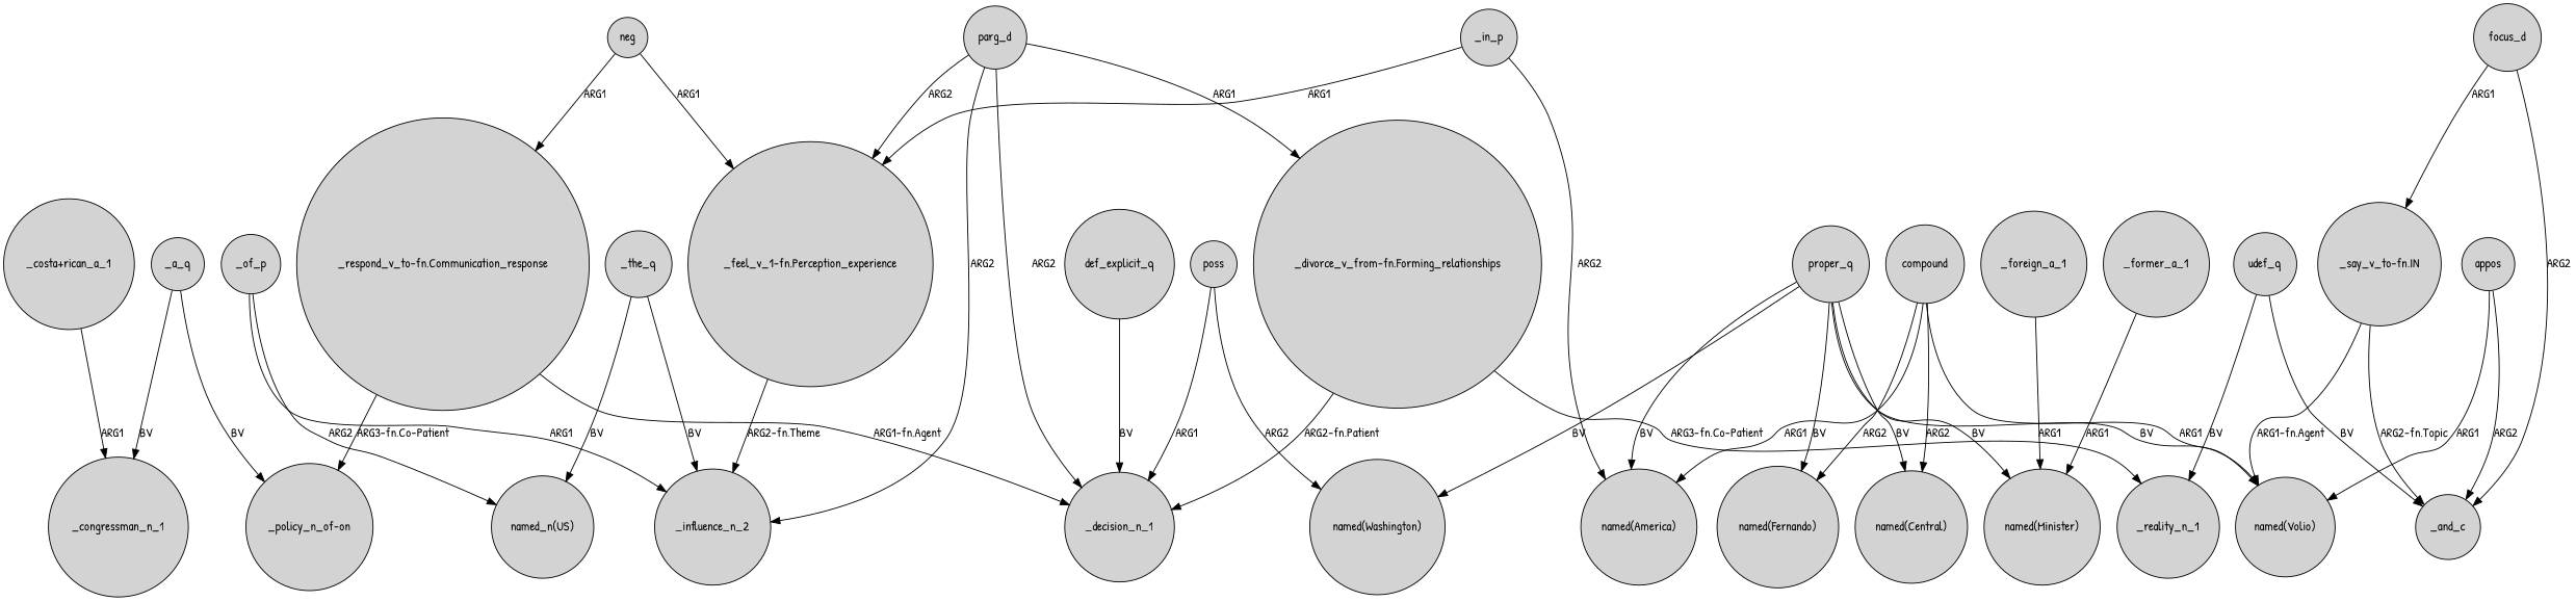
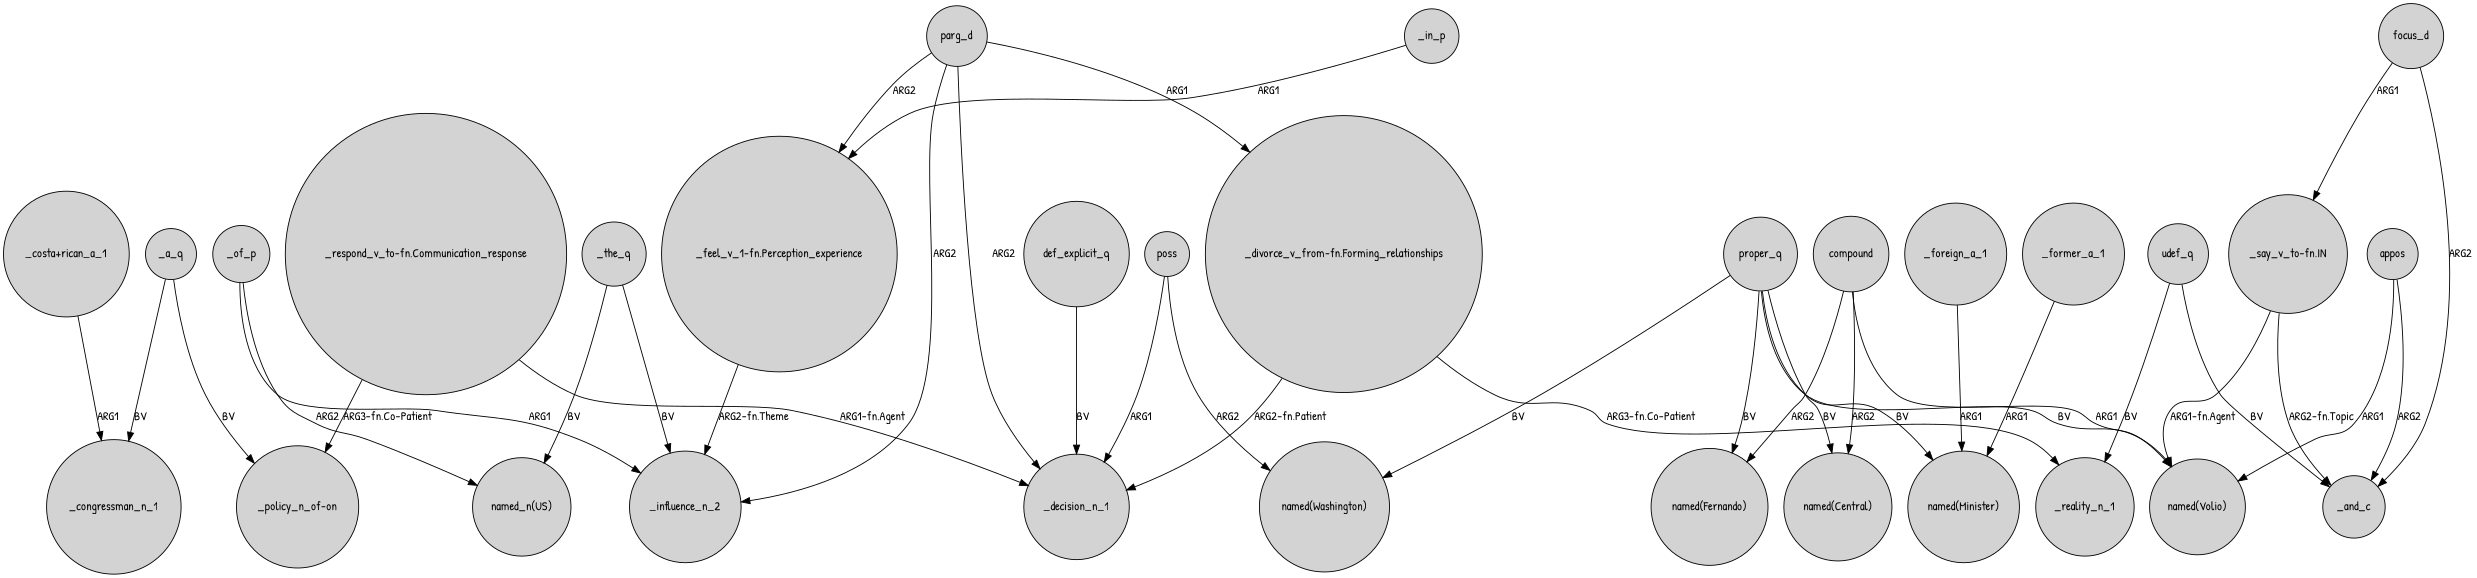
  digraph {
    fontname="Patrick Hand"
    node [fontname="Patrick Hand" shape=circle style=filled]
    edge [fontname="Patrick Hand"]
    parg_d
    "_divorce_v_from-fn.Forming_relationships"
    _decision_n_1
    "_feel_v_1-fn.Perception_experience"
    n5 [label=_influence_n_2]
    _reality_n_1
    _foreign_a_1
    "named(Minister)"
    _of_p
    "named_n(US)"
    compound
    "named(Central)"
    "named(Volio)"
-   "named(America)"
    "named(Fernando)"
    "_say_v_to-fn.IN"
    _and_c
    _a_q
    "_policy_n_of-on"
    _congressman_n_1
    udef_q
    focus_d
    _the_q
    "_respond_v_to-fn.Communication_response"
    proper_q
    "named(Washington)"
    _in_p
    poss
    def_explicit_q
    appos
    _former_a_1
-   neg
    "_costa+rican_a_1"
    parg_d -> "_divorce_v_from-fn.Forming_relationships" [label=ARG1]
    parg_d -> _decision_n_1 [label=ARG2]
    parg_d -> "_feel_v_1-fn.Perception_experience" [label=ARG2]
    parg_d -> n5 [label=ARG2]
    "_divorce_v_from-fn.Forming_relationships" -> _decision_n_1 [label="ARG2-fn.Patient"]
    "_divorce_v_from-fn.Forming_relationships" -> _reality_n_1 [label="ARG3-fn.Co-Patient"]
    "_feel_v_1-fn.Perception_experience" -> n5 [label="ARG2-fn.Theme"]
    _foreign_a_1 -> "named(Minister)" [label=ARG1]
    _of_p -> n5 [label=ARG1]
    _of_p -> "named_n(US)" [label=ARG2]
    compound -> "named(Central)" [label=ARG2]
    compound -> "named(Volio)" [label=ARG1]
-   compound -> "named(America)" [label=ARG1]
    compound -> "named(Fernando)" [label=ARG2]
    "_say_v_to-fn.IN" -> "named(Volio)" [label="ARG1-fn.Agent"]
    "_say_v_to-fn.IN" -> _and_c [label="ARG2-fn.Topic"]
    _a_q -> "_policy_n_of-on" [label=BV]
    _a_q -> _congressman_n_1 [label=BV]
    udef_q -> _reality_n_1 [label=BV]
    udef_q -> _and_c [label=BV]
    focus_d -> "_say_v_to-fn.IN" [label=ARG1]
    focus_d -> _and_c [label=ARG2]
    _the_q -> n5 [label=BV]
    _the_q -> "named_n(US)" [label=BV]
    "_respond_v_to-fn.Communication_response" -> _decision_n_1 [label="ARG1-fn.Agent"]
    "_respond_v_to-fn.Communication_response" -> "_policy_n_of-on" [label="ARG3-fn.Co-Patient"]
    proper_q -> "named(Minister)" [label=BV]
    proper_q -> "named(Central)" [label=BV]
    proper_q -> "named(Volio)" [label=BV]
-   proper_q -> "named(America)" [label=BV]
    proper_q -> "named(Fernando)" [label=BV]
    proper_q -> "named(Washington)" [label=BV]
    _in_p -> "_feel_v_1-fn.Perception_experience" [label=ARG1]
-   _in_p -> "named(America)" [label=ARG2]
    poss -> _decision_n_1 [label=ARG1]
    poss -> "named(Washington)" [label=ARG2]
    def_explicit_q -> _decision_n_1 [label=BV]
    appos -> "named(Volio)" [label=ARG1]
    appos -> _and_c [label=ARG2]
    _former_a_1 -> "named(Minister)" [label=ARG1]
-   neg -> "_feel_v_1-fn.Perception_experience" [label=ARG1]
-   neg -> "_respond_v_to-fn.Communication_response" [label=ARG1]
    "_costa+rican_a_1" -> _congressman_n_1 [label=ARG1]
  }
